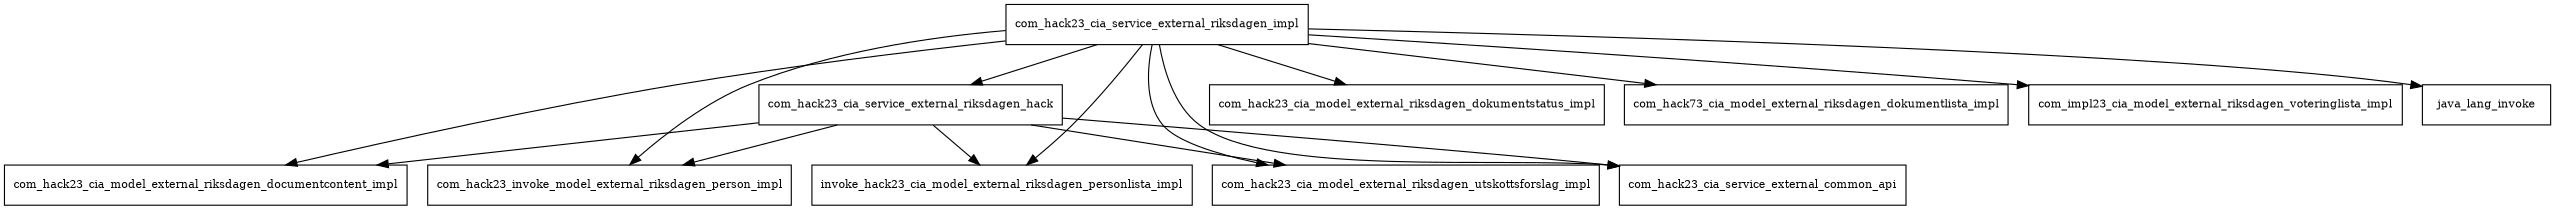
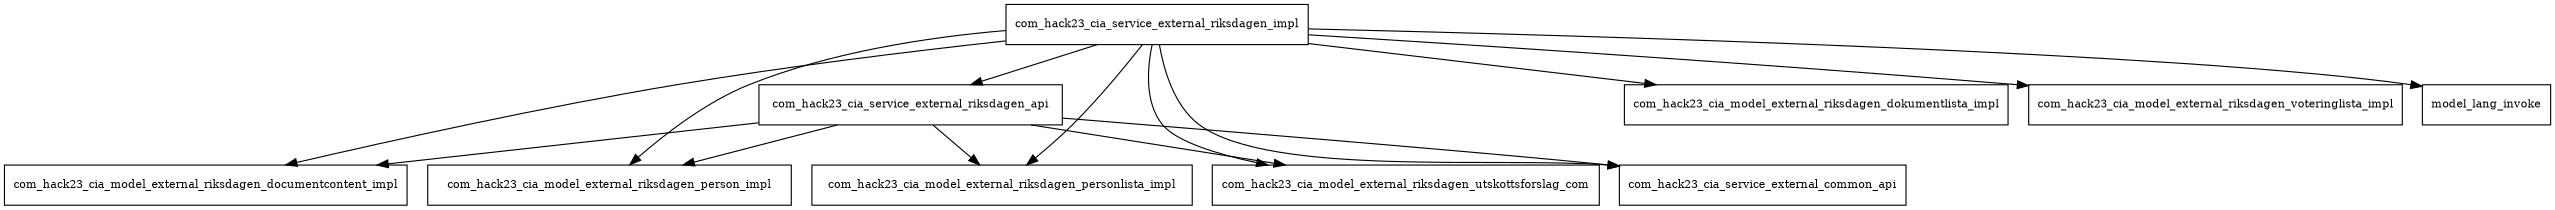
  digraph {
    node [fontsize=10.0 shape=box]
-   com_hack23_cia_service_external_riksdagen_api [label=com_hack23_cia_service_external_riksdagen_hack]
+   com_hack23_cia_service_external_riksdagen_api
    com_hack23_cia_model_external_riksdagen_documentcontent_impl
-   com_hack23_cia_model_external_riksdagen_person_impl [label=com_hack23_invoke_model_external_riksdagen_person_impl]
-   com_hack23_cia_model_external_riksdagen_personlista_impl [label=invoke_hack23_cia_model_external_riksdagen_personlista_impl]
-   com_hack23_cia_model_external_riksdagen_utskottsforslag_impl
+   com_hack23_cia_model_external_riksdagen_person_impl
+   com_hack23_cia_model_external_riksdagen_personlista_impl
+   com_hack23_cia_model_external_riksdagen_utskottsforslag_impl [label=com_hack23_cia_model_external_riksdagen_utskottsforslag_com]
    com_hack23_cia_service_external_common_api
    com_hack23_cia_service_external_riksdagen_impl
-   com_hack23_cia_model_external_riksdagen_dokumentstatus_impl
-   com_hack23_cia_model_external_riksdagen_dokumentlista_impl [label=com_hack73_cia_model_external_riksdagen_dokumentlista_impl]
-   com_hack23_cia_model_external_riksdagen_voteringlista_impl [label=com_impl23_cia_model_external_riksdagen_voteringlista_impl]
-   java_lang_invoke
+   com_hack23_cia_model_external_riksdagen_dokumentlista_impl
+   com_hack23_cia_model_external_riksdagen_voteringlista_impl
+   java_lang_invoke [label=model_lang_invoke]
    com_hack23_cia_service_external_riksdagen_api -> com_hack23_cia_model_external_riksdagen_documentcontent_impl
    com_hack23_cia_service_external_riksdagen_api -> com_hack23_cia_model_external_riksdagen_person_impl
    com_hack23_cia_service_external_riksdagen_api -> com_hack23_cia_model_external_riksdagen_personlista_impl
    com_hack23_cia_service_external_riksdagen_api -> com_hack23_cia_model_external_riksdagen_utskottsforslag_impl
    com_hack23_cia_service_external_riksdagen_api -> com_hack23_cia_service_external_common_api
    com_hack23_cia_service_external_riksdagen_impl -> com_hack23_cia_service_external_riksdagen_api
    com_hack23_cia_service_external_riksdagen_impl -> com_hack23_cia_model_external_riksdagen_documentcontent_impl
    com_hack23_cia_service_external_riksdagen_impl -> com_hack23_cia_model_external_riksdagen_person_impl
    com_hack23_cia_service_external_riksdagen_impl -> com_hack23_cia_model_external_riksdagen_personlista_impl
    com_hack23_cia_service_external_riksdagen_impl -> com_hack23_cia_model_external_riksdagen_utskottsforslag_impl
    com_hack23_cia_service_external_riksdagen_impl -> com_hack23_cia_service_external_common_api
-   com_hack23_cia_service_external_riksdagen_impl -> com_hack23_cia_model_external_riksdagen_dokumentstatus_impl
    com_hack23_cia_service_external_riksdagen_impl -> com_hack23_cia_model_external_riksdagen_dokumentlista_impl
    com_hack23_cia_service_external_riksdagen_impl -> com_hack23_cia_model_external_riksdagen_voteringlista_impl
    com_hack23_cia_service_external_riksdagen_impl -> java_lang_invoke
  }
